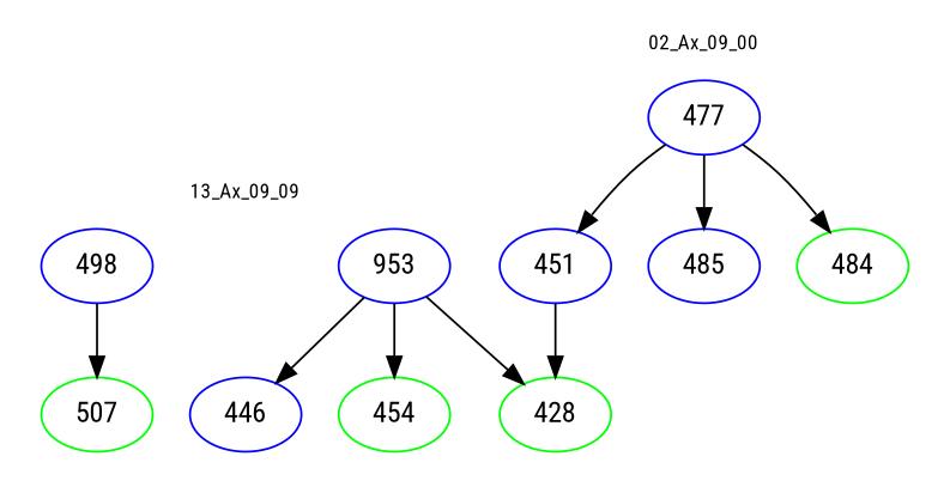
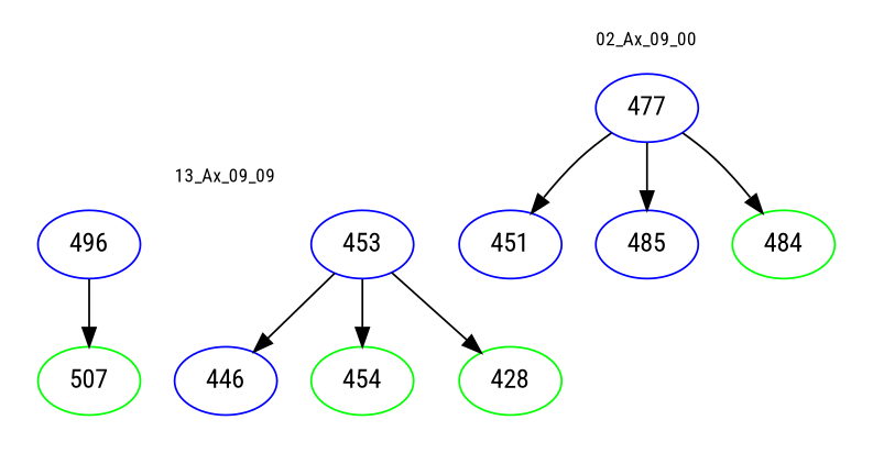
  digraph {
    fontname="Roboto Condensed"
    node [color=blue fontname="Roboto Condensed"]
    edge [color=black fontname="Roboto Condensed"]
-   n1 [label=953]
+   n1 [label=453]
    n2 [label=446]
    n3 [color=green label=454]
-   n4 [label=498]
+   n4 [label=496]
    n5 [color=green label=507]
    n6 [label=477]
    n7 [label=451]
    n8 [label=485]
    n9 [color=green label=484]
    n10 [color=green label=428]
    subgraph cluster_1 {
      color=white
      fontsize=10
      label="13_Ax_09_09"
      n1
      n2
      n3
      n4
      n5
    }
    subgraph cluster_2 {
      color=white
      fontsize=10
      label="02_Ax_09_00"
      n6
      n7
      n8
      n9
      n10
    }
    n1 -> n2
    n1 -> n3
    n1 -> n10
    n4 -> n5
    n6 -> n7
    n6 -> n8
    n6 -> n9
-   n7 -> n10
  }
